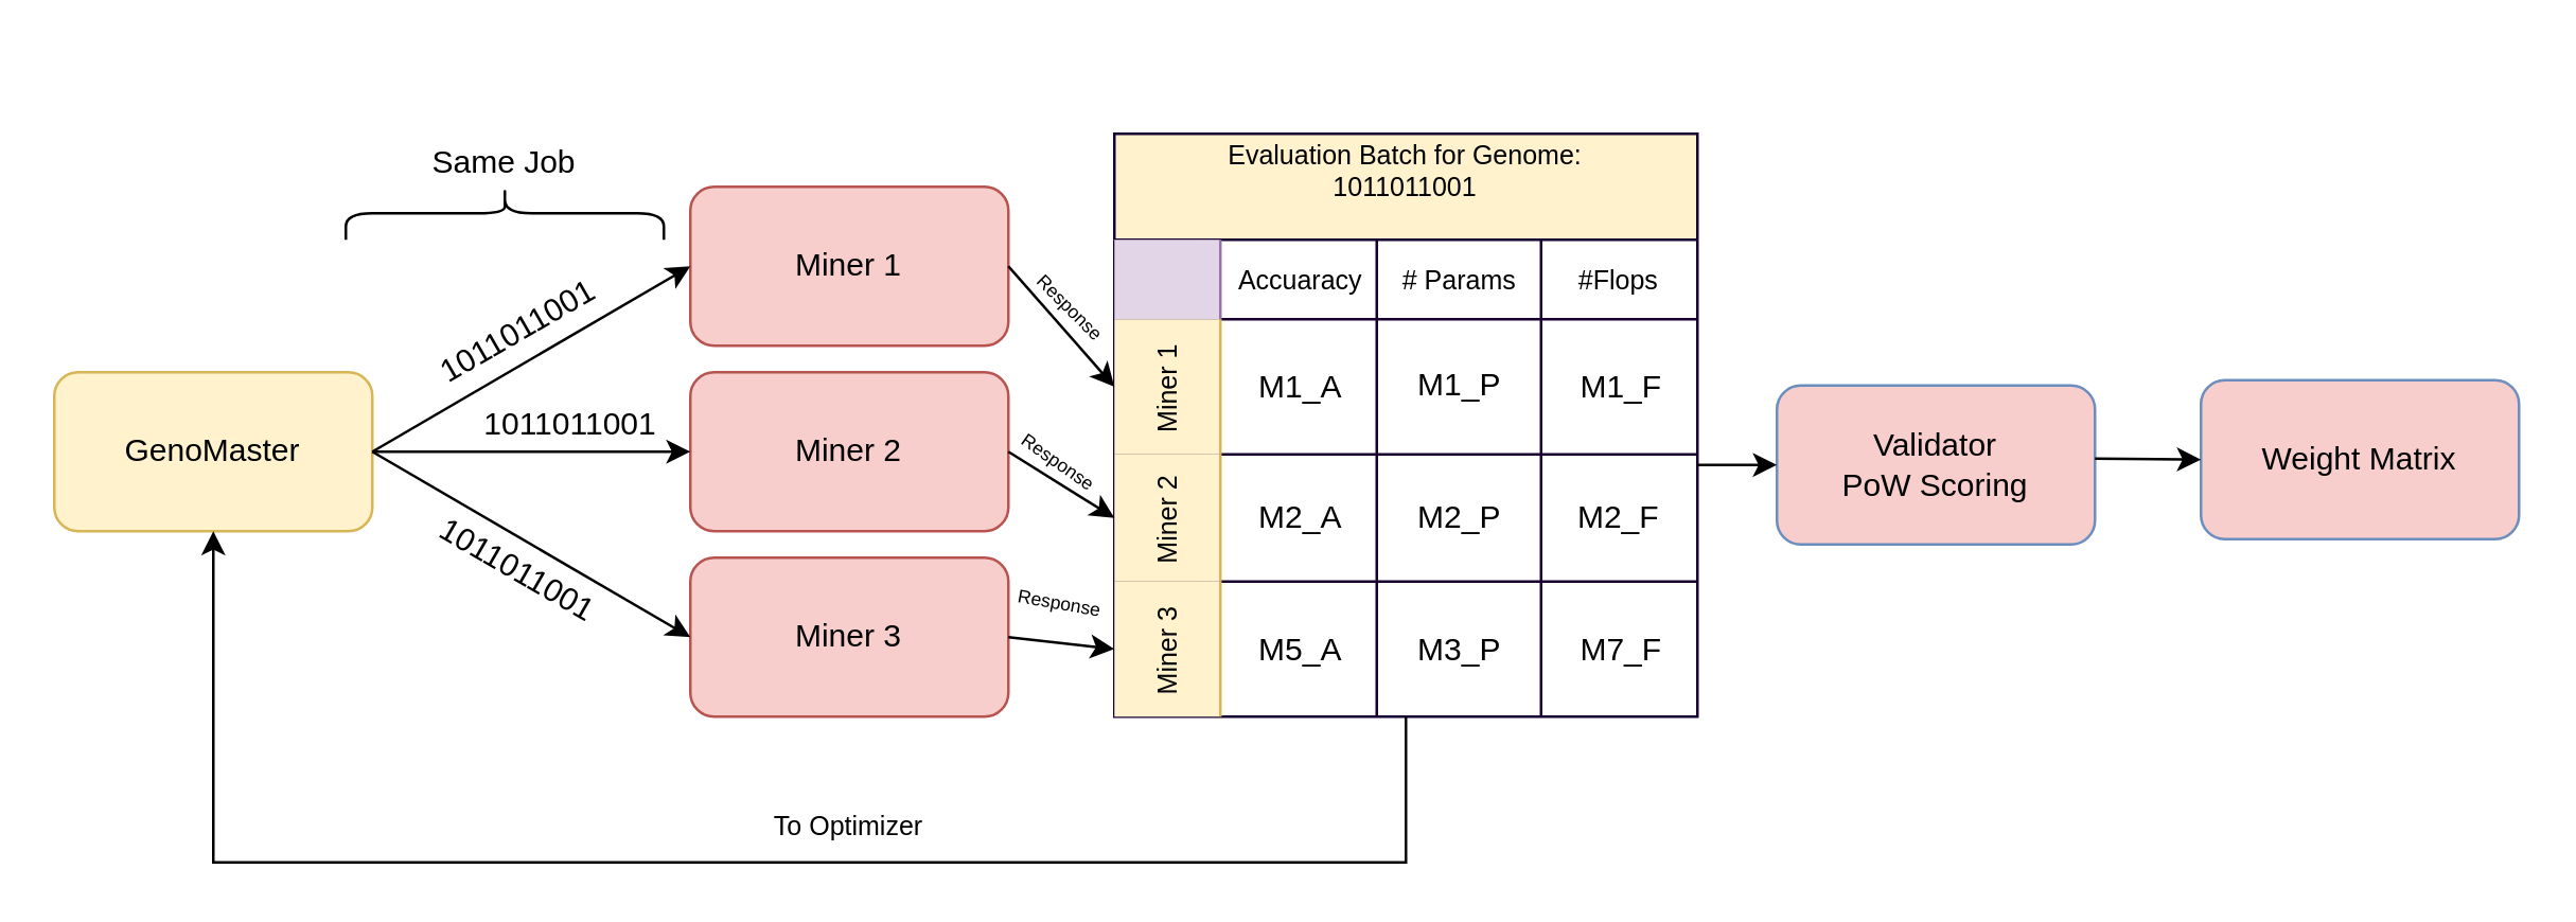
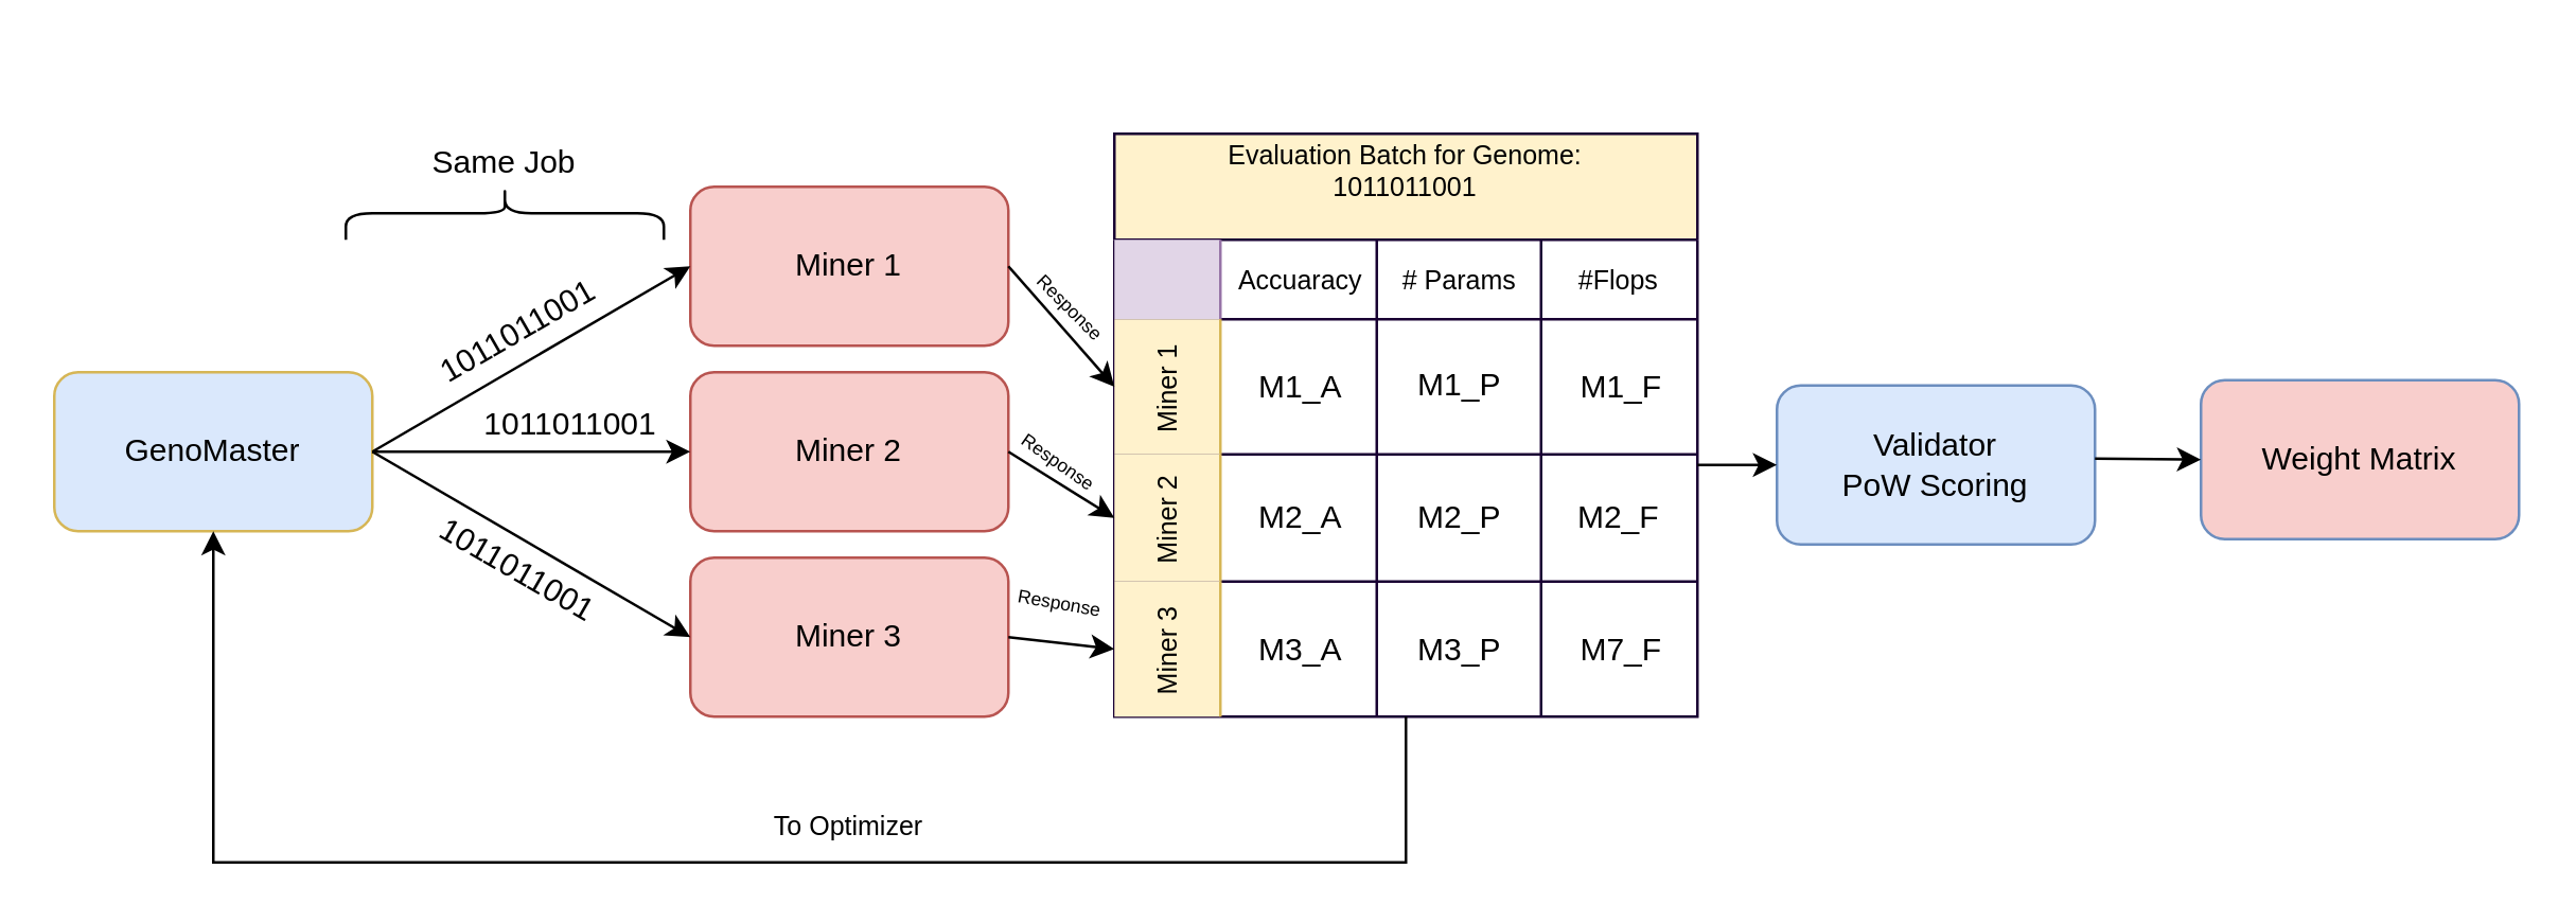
  <mxCell id="0" />
  <mxCell id="1" parent="0" />
- <mxCell id="2" value="GenoMaster" style="rounded=1;whiteSpace=wrap;html=1;fillColor=#fff2cc;strokeColor=#d6b656;" vertex="1" parent="1"><mxGeometry x="20" y="140" width="120" height="60" as="geometry" /></mxCell>
+ <mxCell id="2" value="GenoMaster" style="rounded=1;whiteSpace=wrap;html=1;fillColor=#dae8fc;strokeColor=#d6b656;" vertex="1" parent="1"><mxGeometry x="20" y="140" width="120" height="60" as="geometry" /></mxCell>
  <mxCell id="3" value="Miner 1" style="rounded=1;whiteSpace=wrap;html=1;fillColor=#f8cecc;strokeColor=#b85450;" vertex="1" parent="1"><mxGeometry x="260" y="70" width="120" height="60" as="geometry" /></mxCell>
  <mxCell id="4" value="Miner 2" style="rounded=1;whiteSpace=wrap;html=1;fillColor=#f8cecc;strokeColor=#b85450;" vertex="1" parent="1"><mxGeometry x="260" y="140" width="120" height="60" as="geometry" /></mxCell>
  <mxCell id="5" value="Miner 3" style="rounded=1;whiteSpace=wrap;html=1;fillColor=#f8cecc;strokeColor=#b85450;" vertex="1" parent="1"><mxGeometry x="260" y="210" width="120" height="60" as="geometry" /></mxCell>
  <mxCell id="6" value="" style="endArrow=classic;html=1;rounded=0;" edge="1" parent="1" target="4"><mxGeometry width="50" height="50" relative="1" as="geometry"><mxPoint x="140" y="170" as="sourcePoint" /><mxPoint x="250" y="170" as="targetPoint" /></mxGeometry></mxCell>
  <mxCell id="7" value="1011011001" style="text;html=1;align=center;verticalAlign=middle;whiteSpace=wrap;rounded=0;" vertex="1" parent="1"><mxGeometry x="160" y="145" width="110" height="30" as="geometry" /></mxCell>
  <mxCell id="8" value="" style="endArrow=classic;html=1;rounded=0;entryX=0;entryY=0.5;entryDx=0;entryDy=0;exitX=1;exitY=0.5;exitDx=0;exitDy=0;" edge="1" parent="1" source="2" target="3"><mxGeometry width="50" height="50" relative="1" as="geometry"><mxPoint x="280" y="165" as="sourcePoint" /><mxPoint x="390" y="255" as="targetPoint" /></mxGeometry></mxCell>
  <mxCell id="9" value="" style="endArrow=classic;html=1;rounded=0;entryX=0;entryY=0.5;entryDx=0;entryDy=0;exitX=1;exitY=0.5;exitDx=0;exitDy=0;" edge="1" parent="1" source="2" target="5"><mxGeometry width="50" height="50" relative="1" as="geometry"><mxPoint x="90" y="355" as="sourcePoint" /><mxPoint x="380" y="285" as="targetPoint" /></mxGeometry></mxCell>
  <mxCell id="10" value="Evaluation Batch for Genome:&#10;1011011001&#10;" style="shape=table;childLayout=tableLayout;startSize=40;collapsible=0;recursiveResize=0;expand=0;fontSize=10;fillColor=#fff2cc;strokeColor=#190033;" vertex="1" parent="1"><mxGeometry x="420" y="50" width="220" height="220" as="geometry" /></mxCell>
  <mxCell id="11" style="shape=tableRow;horizontal=0;swimlaneHead=0;swimlaneBody=0;top=0;left=0;strokeColor=#9673a6;bottom=0;right=0;dropTarget=0;fontStyle=0;fillColor=#e1d5e7;points=[[0,0.5],[1,0.5]];portConstraint=eastwest;startSize=40;collapsible=0;recursiveResize=0;expand=0;fontSize=10;" vertex="1" parent="10"><mxGeometry y="40" width="220" height="30" as="geometry" /></mxCell>
  <mxCell id="12" style="swimlane;swimlaneHead=0;swimlaneBody=0;fontStyle=0;connectable=0;strokeColor=#b85450;fillColor=#f8cecc;startSize=0;collapsible=0;recursiveResize=0;expand=0;fontSize=15;" vertex="1" parent="11"><mxGeometry x="40" width="59" height="30" as="geometry"><mxRectangle width="59" height="30" as="alternateBounds" /></mxGeometry></mxCell>
  <mxCell id="13" value="&lt;font style=&quot;font-size: 10px;&quot;&gt;Accuaracy&lt;/font&gt;" style="text;html=1;align=center;verticalAlign=middle;resizable=0;points=[];autosize=1;strokeColor=none;fillColor=none;" vertex="1" parent="12"><mxGeometry x="-5.5" width="70" height="30" as="geometry" /></mxCell>
  <mxCell id="14" style="swimlane;swimlaneHead=0;swimlaneBody=0;fontStyle=0;connectable=0;strokeColor=#d6b656;fillColor=#fff2cc;startSize=0;collapsible=0;recursiveResize=0;expand=0;fontSize=16;" vertex="1" parent="11"><mxGeometry x="99" width="62" height="30" as="geometry"><mxRectangle width="62" height="30" as="alternateBounds" /></mxGeometry></mxCell>
  <mxCell id="15" value="&lt;font style=&quot;font-size: 10px;&quot;&gt;# Params&lt;/font&gt;" style="text;html=1;align=center;verticalAlign=middle;resizable=0;points=[];autosize=1;strokeColor=none;fillColor=none;" vertex="1" parent="14"><mxGeometry x="-4" width="70" height="30" as="geometry" /></mxCell>
  <mxCell id="16" style="swimlane;swimlaneHead=0;swimlaneBody=0;fontStyle=0;connectable=0;strokeColor=inherit;fillColor=none;startSize=0;collapsible=0;recursiveResize=0;expand=0;fontSize=16;" vertex="1" parent="11"><mxGeometry x="161" width="59" height="30" as="geometry"><mxRectangle width="59" height="30" as="alternateBounds" /></mxGeometry></mxCell>
  <mxCell id="17" value="&lt;font style=&quot;font-size: 10px;&quot;&gt;#Flops&lt;/font&gt;" style="text;html=1;align=center;verticalAlign=middle;resizable=0;points=[];autosize=1;strokeColor=none;fillColor=none;" vertex="1" parent="16"><mxGeometry x="4" width="50" height="30" as="geometry" /></mxCell>
  <mxCell id="18" value="Miner 1" style="shape=tableRow;horizontal=0;swimlaneHead=0;swimlaneBody=0;top=0;left=0;strokeColor=#d6b656;bottom=0;right=0;dropTarget=0;fontStyle=0;fillColor=#fff2cc;points=[[0,0.5],[1,0.5]];portConstraint=eastwest;startSize=40;collapsible=0;recursiveResize=0;expand=0;fontSize=10;" vertex="1" parent="10"><mxGeometry y="70" width="220" height="51" as="geometry" /></mxCell>
  <mxCell id="19" value="" style="swimlane;swimlaneHead=0;swimlaneBody=0;fontStyle=0;connectable=0;strokeColor=inherit;fillColor=none;startSize=0;collapsible=0;recursiveResize=0;expand=0;fontSize=16;" vertex="1" parent="18"><mxGeometry x="40" width="59" height="51" as="geometry"><mxRectangle width="59" height="51" as="alternateBounds" /></mxGeometry></mxCell>
  <mxCell id="20" value="M1_A" style="text;html=1;align=center;verticalAlign=middle;resizable=0;points=[];autosize=1;strokeColor=none;fillColor=none;" vertex="1" parent="19"><mxGeometry x="4.5" y="10.5" width="50" height="30" as="geometry" /></mxCell>
  <mxCell id="21" style="swimlane;swimlaneHead=0;swimlaneBody=0;fontStyle=0;connectable=0;strokeColor=inherit;fillColor=none;startSize=0;collapsible=0;recursiveResize=0;expand=0;fontSize=16;" vertex="1" parent="18"><mxGeometry x="99" width="62" height="51" as="geometry"><mxRectangle width="62" height="51" as="alternateBounds" /></mxGeometry></mxCell>
  <mxCell id="22" value="M1_P" style="text;html=1;align=center;verticalAlign=middle;resizable=0;points=[];autosize=1;strokeColor=none;fillColor=none;" vertex="1" parent="21"><mxGeometry x="6" y="10" width="50" height="30" as="geometry" /></mxCell>
  <mxCell id="23" style="swimlane;swimlaneHead=0;swimlaneBody=0;fontStyle=0;connectable=0;strokeColor=inherit;fillColor=none;startSize=0;collapsible=0;recursiveResize=0;expand=0;fontSize=16;" vertex="1" parent="18"><mxGeometry x="161" width="59" height="51" as="geometry"><mxRectangle width="59" height="51" as="alternateBounds" /></mxGeometry></mxCell>
  <mxCell id="24" value="M1_F" style="text;html=1;align=center;verticalAlign=middle;resizable=0;points=[];autosize=1;strokeColor=none;fillColor=none;" vertex="1" parent="23"><mxGeometry x="4.5" y="10.5" width="50" height="30" as="geometry" /></mxCell>
  <mxCell id="25" value="Miner 2" style="shape=tableRow;horizontal=0;swimlaneHead=0;swimlaneBody=0;top=0;left=0;strokeColor=#d6b656;bottom=0;right=0;dropTarget=0;fontStyle=0;fillColor=#fff2cc;points=[[0,0.5],[1,0.5]];portConstraint=eastwest;startSize=40;collapsible=0;recursiveResize=0;expand=0;fontSize=10;" vertex="1" parent="10"><mxGeometry y="121" width="220" height="48" as="geometry" /></mxCell>
  <mxCell id="26" value="" style="swimlane;swimlaneHead=0;swimlaneBody=0;fontStyle=0;connectable=0;strokeColor=inherit;fillColor=none;startSize=0;collapsible=0;recursiveResize=0;expand=0;fontSize=16;" vertex="1" parent="25"><mxGeometry x="40" width="59" height="48" as="geometry"><mxRectangle width="59" height="48" as="alternateBounds" /></mxGeometry></mxCell>
  <mxCell id="27" value="M2_A" style="text;html=1;align=center;verticalAlign=middle;resizable=0;points=[];autosize=1;strokeColor=none;fillColor=none;" vertex="1" parent="26"><mxGeometry x="5" y="9" width="50" height="30" as="geometry" /></mxCell>
  <mxCell id="28" value="" style="swimlane;swimlaneHead=0;swimlaneBody=0;fontStyle=0;connectable=0;strokeColor=inherit;fillColor=none;startSize=0;collapsible=0;recursiveResize=0;expand=0;fontSize=16;" vertex="1" parent="25"><mxGeometry x="99" width="62" height="48" as="geometry"><mxRectangle width="62" height="48" as="alternateBounds" /></mxGeometry></mxCell>
  <mxCell id="29" value="M2_P" style="text;html=1;align=center;verticalAlign=middle;resizable=0;points=[];autosize=1;strokeColor=none;fillColor=none;" vertex="1" parent="28"><mxGeometry x="6" y="9" width="50" height="30" as="geometry" /></mxCell>
  <mxCell id="30" value="" style="swimlane;swimlaneHead=0;swimlaneBody=0;fontStyle=0;connectable=0;strokeColor=inherit;fillColor=none;startSize=0;collapsible=0;recursiveResize=0;expand=0;fontSize=16;" vertex="1" parent="25"><mxGeometry x="161" width="59" height="48" as="geometry"><mxRectangle width="59" height="48" as="alternateBounds" /></mxGeometry></mxCell>
  <mxCell id="31" value="M2_F" style="text;html=1;align=center;verticalAlign=middle;resizable=0;points=[];autosize=1;strokeColor=none;fillColor=none;" vertex="1" parent="30"><mxGeometry x="4" y="9" width="50" height="30" as="geometry" /></mxCell>
  <mxCell id="32" value="Miner 3" style="shape=tableRow;horizontal=0;swimlaneHead=0;swimlaneBody=0;top=0;left=0;strokeColor=#d6b656;bottom=0;right=0;dropTarget=0;fontStyle=0;fillColor=#fff2cc;points=[[0,0.5],[1,0.5]];portConstraint=eastwest;startSize=40;collapsible=0;recursiveResize=0;expand=0;fontSize=10;" vertex="1" parent="10"><mxGeometry y="169" width="220" height="51" as="geometry" /></mxCell>
  <mxCell id="33" value="" style="swimlane;swimlaneHead=0;swimlaneBody=0;fontStyle=0;connectable=0;strokeColor=inherit;fillColor=none;startSize=0;collapsible=0;recursiveResize=0;expand=0;fontSize=16;" vertex="1" parent="32"><mxGeometry x="40" width="59" height="51" as="geometry"><mxRectangle width="59" height="51" as="alternateBounds" /></mxGeometry></mxCell>
- <mxCell id="34" value="M5_A" style="text;html=1;align=center;verticalAlign=middle;resizable=0;points=[];autosize=1;strokeColor=none;fillColor=none;" vertex="1" parent="33"><mxGeometry x="4.5" y="10.5" width="50" height="30" as="geometry" /></mxCell>
+ <mxCell id="34" value="M3_A" style="text;html=1;align=center;verticalAlign=middle;resizable=0;points=[];autosize=1;strokeColor=none;fillColor=none;" vertex="1" parent="33"><mxGeometry x="4.5" y="10.5" width="50" height="30" as="geometry" /></mxCell>
  <mxCell id="35" value="" style="swimlane;swimlaneHead=0;swimlaneBody=0;fontStyle=0;connectable=0;strokeColor=inherit;fillColor=none;startSize=0;collapsible=0;recursiveResize=0;expand=0;fontSize=16;" vertex="1" parent="32"><mxGeometry x="99" width="62" height="51" as="geometry"><mxRectangle width="62" height="51" as="alternateBounds" /></mxGeometry></mxCell>
  <mxCell id="36" value="M3_P" style="text;html=1;align=center;verticalAlign=middle;resizable=0;points=[];autosize=1;strokeColor=none;fillColor=none;" vertex="1" parent="35"><mxGeometry x="6" y="10.5" width="50" height="30" as="geometry" /></mxCell>
  <mxCell id="37" value="" style="swimlane;swimlaneHead=0;swimlaneBody=0;fontStyle=0;connectable=0;strokeColor=#d6b656;fillColor=#fff2cc;startSize=0;collapsible=0;recursiveResize=0;expand=0;fontSize=16;" vertex="1" parent="32"><mxGeometry x="161" width="59" height="51" as="geometry"><mxRectangle width="59" height="51" as="alternateBounds" /></mxGeometry></mxCell>
  <mxCell id="38" value="M7_F" style="text;html=1;align=center;verticalAlign=middle;resizable=0;points=[];autosize=1;strokeColor=none;fillColor=none;" vertex="1" parent="37"><mxGeometry x="4.5" y="10.5" width="50" height="30" as="geometry" /></mxCell>
  <mxCell id="39" value="" style="endArrow=classic;html=1;rounded=0;exitX=1;exitY=0.5;exitDx=0;exitDy=0;entryX=0;entryY=0.5;entryDx=0;entryDy=0;" edge="1" parent="1" source="4" target="25"><mxGeometry width="50" height="50" relative="1" as="geometry"><mxPoint x="140" y="495" as="sourcePoint" /><mxPoint x="410" y="185" as="targetPoint" /></mxGeometry></mxCell>
  <mxCell id="40" value="" style="endArrow=classic;html=1;rounded=0;exitX=1;exitY=0.5;exitDx=0;exitDy=0;entryX=0;entryY=0.5;entryDx=0;entryDy=0;" edge="1" parent="1" source="5" target="32"><mxGeometry width="50" height="50" relative="1" as="geometry"><mxPoint x="390" y="180" as="sourcePoint" /><mxPoint x="430" y="180" as="targetPoint" /></mxGeometry></mxCell>
  <mxCell id="41" value="" style="endArrow=classic;html=1;rounded=0;exitX=1;exitY=0.5;exitDx=0;exitDy=0;entryX=0;entryY=0.5;entryDx=0;entryDy=0;" edge="1" parent="1" source="3" target="18"><mxGeometry width="50" height="50" relative="1" as="geometry"><mxPoint x="390" y="250" as="sourcePoint" /><mxPoint x="430" y="265" as="targetPoint" /></mxGeometry></mxCell>
  <mxCell id="42" value="1011011001" style="text;html=1;align=center;verticalAlign=middle;whiteSpace=wrap;rounded=0;rotation=30;" vertex="1" parent="1"><mxGeometry x="140" y="200" width="110" height="30" as="geometry" /></mxCell>
  <mxCell id="43" value="1011011001" style="text;html=1;align=center;verticalAlign=middle;whiteSpace=wrap;rounded=0;rotation=-30;" vertex="1" parent="1"><mxGeometry x="140" y="109" width="110" height="31" as="geometry" /></mxCell>
  <mxCell id="44" value="&lt;font style=&quot;font-size: 7px;&quot;&gt;Response&lt;/font&gt;" style="text;html=1;align=center;verticalAlign=middle;whiteSpace=wrap;rounded=0;rotation=45;" vertex="1" parent="1"><mxGeometry x="350" y="99" width="110" height="31" as="geometry" /></mxCell>
  <mxCell id="45" value="&lt;font style=&quot;font-size: 7px;&quot;&gt;Response&lt;/font&gt;" style="text;html=1;align=center;verticalAlign=middle;whiteSpace=wrap;rounded=0;rotation=35;" vertex="1" parent="1"><mxGeometry x="345" y="157.5" width="110" height="31" as="geometry" /></mxCell>
  <mxCell id="46" value="&lt;font style=&quot;font-size: 7px;&quot;&gt;Response&lt;/font&gt;" style="text;html=1;align=center;verticalAlign=middle;whiteSpace=wrap;rounded=0;rotation=10;" vertex="1" parent="1"><mxGeometry x="345" y="210" width="110" height="31" as="geometry" /></mxCell>
- <mxCell id="47" value="Validator&lt;br&gt;PoW Scoring" style="rounded=1;whiteSpace=wrap;html=1;fillColor=#f8cecc;strokeColor=#6c8ebf;" vertex="1" parent="1"><mxGeometry x="670" y="145" width="120" height="60" as="geometry" /></mxCell>
+ <mxCell id="47" value="Validator&lt;br&gt;PoW Scoring" style="rounded=1;whiteSpace=wrap;html=1;fillColor=#dae8fc;strokeColor=#6c8ebf;" vertex="1" parent="1"><mxGeometry x="670" y="145" width="120" height="60" as="geometry" /></mxCell>
  <mxCell id="48" value="" style="endArrow=classic;html=1;rounded=0;entryX=0;entryY=0.5;entryDx=0;entryDy=0;" edge="1" parent="1" target="47"><mxGeometry width="50" height="50" relative="1" as="geometry"><mxPoint x="640" y="175" as="sourcePoint" /><mxPoint x="570" y="95" as="targetPoint" /></mxGeometry></mxCell>
  <mxCell id="49" value="" style="endArrow=classic;html=1;rounded=0;exitX=0.5;exitY=1;exitDx=0;exitDy=0;entryX=0.5;entryY=1;entryDx=0;entryDy=0;" edge="1" parent="1" source="10" target="2"><mxGeometry width="50" height="50" relative="1" as="geometry"><mxPoint x="520" y="145" as="sourcePoint" /><mxPoint x="570" y="95" as="targetPoint" /><Array as="points"><mxPoint x="530" y="325" /><mxPoint x="80" y="325" /></Array></mxGeometry></mxCell>
  <mxCell id="50" value="&lt;font style=&quot;font-size: 10px;&quot;&gt;To Optimizer&lt;/font&gt;" style="text;html=1;align=center;verticalAlign=middle;whiteSpace=wrap;rounded=0;rotation=0;" vertex="1" parent="1"><mxGeometry x="265" y="295" width="110" height="31" as="geometry" /></mxCell>
  <mxCell id="51" value="Weight Matrix" style="rounded=1;whiteSpace=wrap;html=1;fillColor=#f8cecc;strokeColor=#6c8ebf;" vertex="1" parent="1"><mxGeometry x="830" y="143" width="120" height="60" as="geometry" /></mxCell>
  <mxCell id="52" value="" style="endArrow=classic;html=1;rounded=0;" edge="1" parent="1"><mxGeometry width="50" height="50" relative="1" as="geometry"><mxPoint x="790" y="172.58" as="sourcePoint" /><mxPoint x="830" y="173" as="targetPoint" /></mxGeometry></mxCell>
  <mxCell id="53" value="" style="shape=curlyBracket;whiteSpace=wrap;html=1;rounded=1;labelPosition=left;verticalLabelPosition=middle;align=right;verticalAlign=middle;rotation=90;" vertex="1" parent="1"><mxGeometry x="180" y="20" width="20" height="120" as="geometry" /></mxCell>
  <mxCell id="54" value="Same Job" style="text;html=1;align=center;verticalAlign=middle;whiteSpace=wrap;rounded=0;rotation=0;" vertex="1" parent="1"><mxGeometry x="135" y="51" width="110" height="19" as="geometry" /></mxCell>
